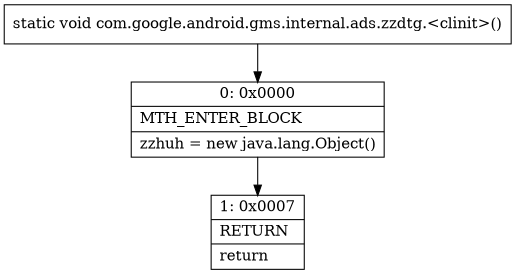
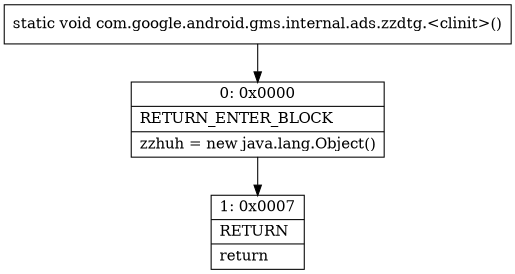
  digraph {
    node [shape=record]
-   n1 [label="{0\:\ 0x0000|MTH_ENTER_BLOCK\l|zzhuh = new java.lang.Object()\l}"]
+   n1 [label="{0\:\ 0x0000|RETURN_ENTER_BLOCK\l|zzhuh = new java.lang.Object()\l}"]
    n2 [label="{1\:\ 0x0007|RETURN\l|return\l}"]
    n3 [label="{static void com.google.android.gms.internal.ads.zzdtg.\<clinit\>() }"]
    n1 -> n2
    n3 -> n1
  }
